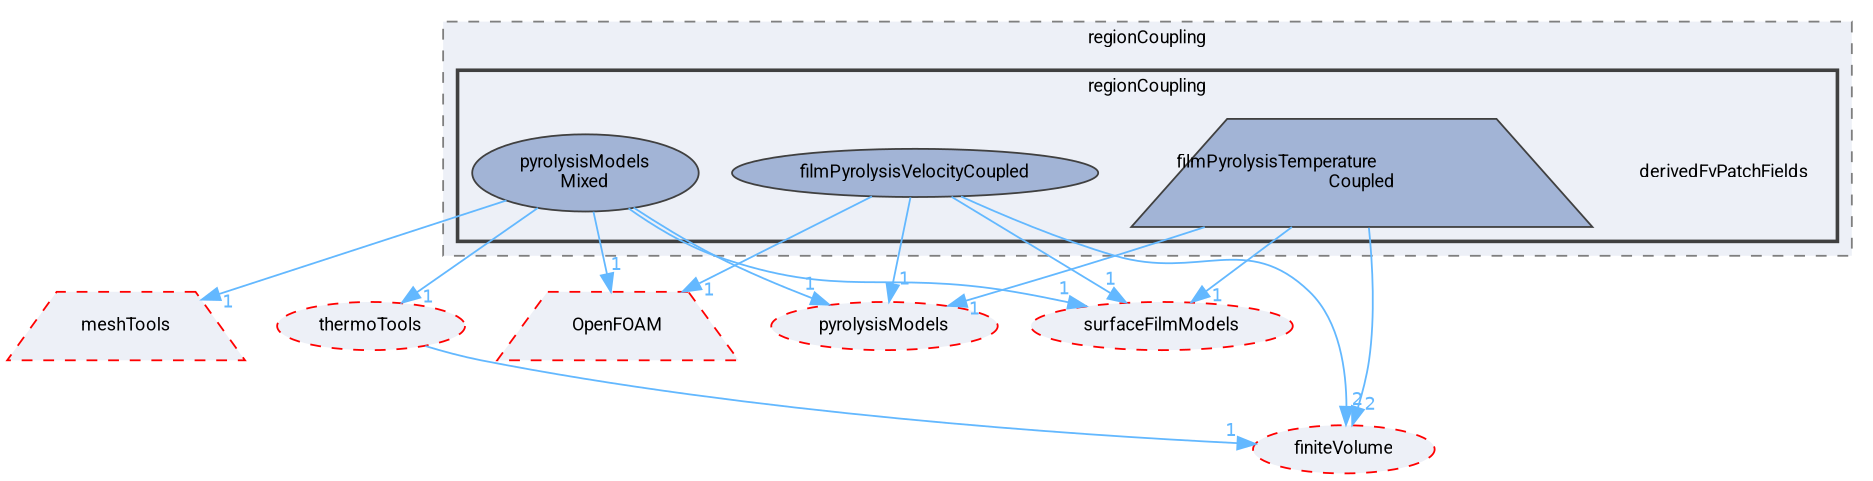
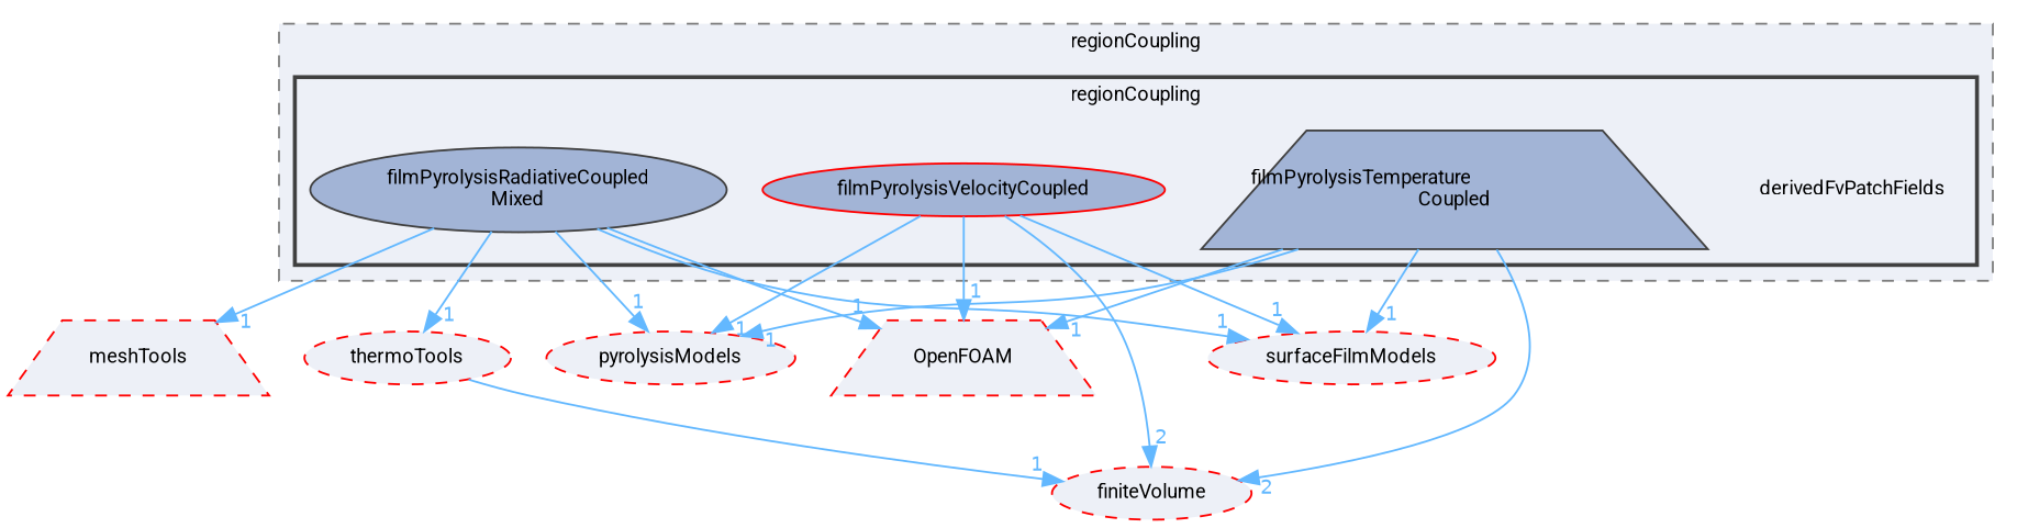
  digraph {
    compound=true
    fontname=Roboto
    node [fontname=Roboto fontsize=10 shape=ellipse color=red fillcolor="#edf0f7" style="filled,dashed"]
    edge [color=steelblue1 fontcolor=steelblue1 fontname=Roboto fontsize=10 headlabel=1 labeldistance=1.5 labelfontname=Helvetica labelfontsize=10]
    n1 [height=0.2 label=derivedFvPatchFields shape=plaintext width=0.4 color="" fillcolor="" style=""]
-   n2 [color=grey25 fillcolor="#a2b4d6" height=0.2 label="pyrolysisModels\lMixed" style=filled width=0.4]
+   n2 [color=grey25 fillcolor="#a2b4d6" height=0.2 label="filmPyrolysisRadiativeCoupled\lMixed" style=filled width=0.4]
    n3 [color=grey25 fillcolor="#a2b4d6" height=0.2 label="filmPyrolysisTemperature\lCoupled" shape=trapezium style=filled width=0.4]
-   n4 [color=grey25 fillcolor="#a2b4d6" height=0.2 label=filmPyrolysisVelocityCoupled style=filled width=0.4]
+   n4 [fillcolor="#a2b4d6" height=0.2 label=filmPyrolysisVelocityCoupled style=filled width=0.4]
    n5 [height=0.2 label=OpenFOAM shape=trapezium width=0.4]
    n6 [height=0.2 label=meshTools shape=trapezium width=0.4]
    n7 [height=0.2 label=thermoTools width=0.4]
    n8 [height=0.2 label=surfaceFilmModels width=0.4]
    n9 [height=0.2 label=pyrolysisModels width=0.4]
    n10 [height=0.2 label=finiteVolume width=0.4]
    subgraph cluster_1 {
      bgcolor="#edf0f7"
      fontsize=10
      label=regionCoupling
      pencolor=grey50
      style="filled,dashed"
      subgraph cluster_2 {
        bgcolor="#edf0f7"
        fontsize=10
        label=regionCoupling
        pencolor=grey25
        style="filled,bold"
        n1
        n2
        n3
        n4
      }
    }
    n2 -> n5
    n2 -> n6
    n2 -> n7
    n2 -> n8
    n2 -> n9
+   n3 -> n5
    n3 -> n8
    n3 -> n9
    n3 -> n10 [headlabel=2]
    n4 -> n5
    n4 -> n8
    n4 -> n9
    n4 -> n10 [headlabel=2]
    n7 -> n10
  }
